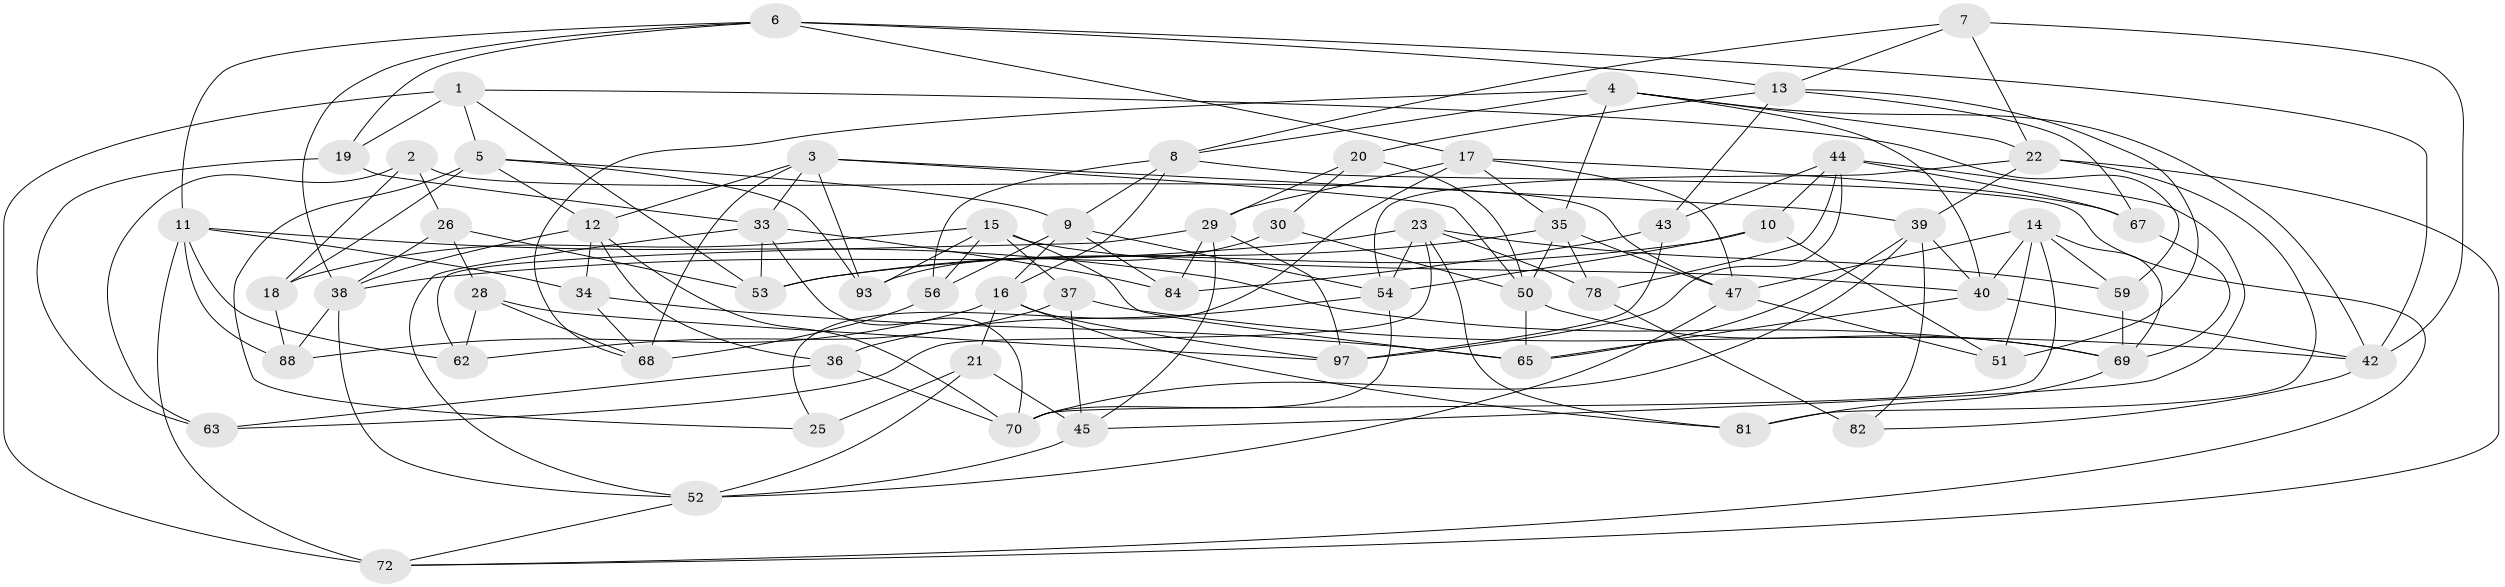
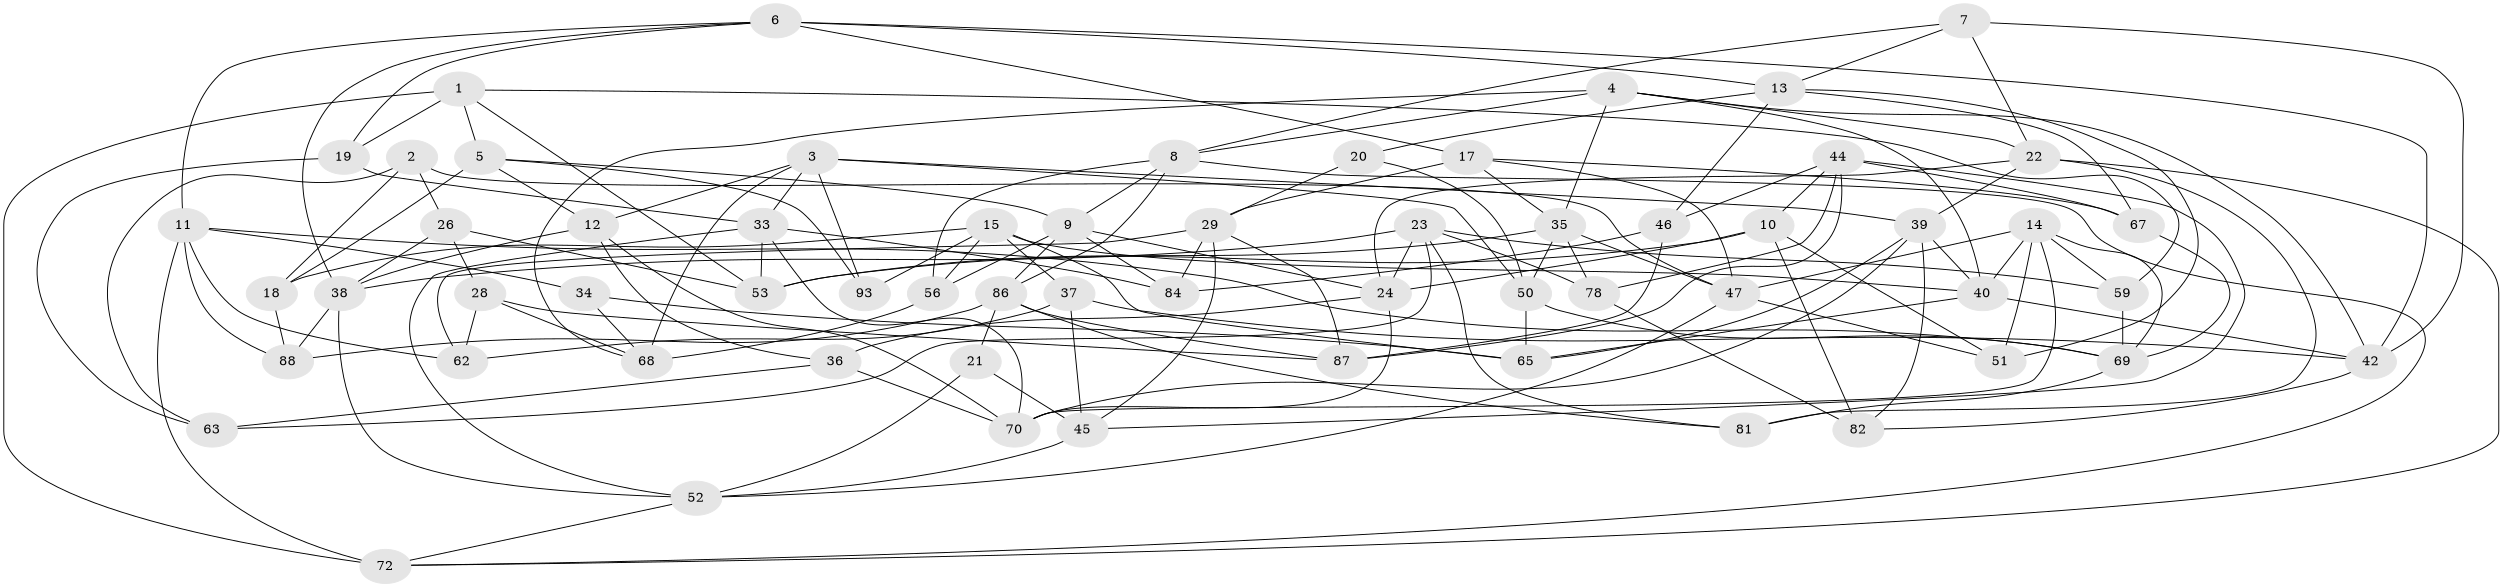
  graph {
    node [color=gray90 style=filled]
    1 [super="+64"]
    5 [super="+89"]
    19
    53 [super="+94"]
    59
    72 [super="+77"]
    18
    12 [super="+100"]
    93
    9 [super="+27"]
-   25
    63
    33 [super="+66"]
    69 [super="+86"]
    2
    26
    47 [super="+61"]
    88
    38 [super="+80"]
    28
    51
    52 [super="+90"]
    3 [super="+99"]
    39 [super="+57"]
    50 [super="+74"]
    68 [super="+73"]
    34
    36
    70 [super="+75"]
    84
    40 [super="+92"]
    65 [super="+97"]
    82
    4 [super="+79"]
    8 [super="+32"]
    22 [super="+58"]
    35 [super="+85"]
    42 [super="+76"]
-   16 [super="+43"]
+   16 [super="+43" label=86]
    56
-   24 [super="+31" label=54]
+   24 [super="+31"]
    81
    78
    6 [super="+83"]
    11 [super="+71"]
    13 [super="+60"]
    17 [super="+49"]
    62
    20
-   46 [label=43]
+   46
    67
    29 [super="+48"]
    7
    21 [super="+54"]
-   87 [super="+91" label=97]
+   87 [super="+91"]
    10
-   30
    14 [super="+55"]
    15 [super="+41"]
    37
    45 [super="+95"]
    23 [super="+96"]
    44 [super="+98"]
    1 -- 5
    1 -- 19
    1 -- 53
    1 -- 59
    1 -- 72 [weight=2]
    5 -- 18
    5 -- 12
    5 -- 93
    5 -- 9
-   5 -- 25
    19 -- 63
    19 -- 33
    59 -- 69
    18 -- 88
    12 -- 38
-   12 -- 34
    12 -- 36
    12 -- 70
    9 -- 84
    9 -- 16
    9 -- 56
    9 -- 24
    33 -- 53
    33 -- 52
    33 -- 70
    33 -- 84
    69 -- 81
    2 -- 18
    2 -- 63
    2 -- 26
    2 -- 47
    26 -- 53
    26 -- 38
    26 -- 28
    47 -- 51
    47 -- 52
    38 -- 88
    38 -- 52
    28 -- 68
    28 -- 62
    28 -- 87
    52 -- 72
    3 -- 12
    3 -- 93
    3 -- 33
    3 -- 39
    3 -- 50
    3 -- 68
    39 -- 70
    39 -- 40
    39 -- 65
    39 -- 82
    50 -- 69
    50 -- 65
    34 -- 68
    34 -- 65
    36 -- 63
    36 -- 70
    40 -- 65
    40 -- 42
    4 -- 68
    4 -- 40
    4 -- 8
    4 -- 22
    4 -- 35
    4 -- 42
    8 -- 72
    8 -- 9
    8 -- 16
    8 -- 56
    22 -- 72
    22 -- 39
    22 -- 24
    22 -- 81
    35 -- 53
    35 -- 47
    35 -- 50
    35 -- 78
    42 -- 82
    16 -- 88
    16 -- 81
    16 -- 21
    16 -- 87
    56 -- 68 [weight=2]
    24 -- 36
    24 -- 70
    78 -- 82
    6 -- 19
    6 -- 38
    6 -- 42
    6 -- 11
    6 -- 13
    6 -- 17
    11 -- 72
    11 -- 69
    11 -- 88
    11 -- 34
    11 -- 62
    13 -- 51
    13 -- 20
    13 -- 46
    13 -- 67
-   17 -- 25
    17 -- 47
    17 -- 35
    17 -- 67
    17 -- 29
    20 -- 50
    20 -- 29
-   20 -- 30
    46 -- 84
    46 -- 87
    67 -- 69
    29 -- 84
    29 -- 62
    29 -- 87
    29 -- 45
    7 -- 8
    7 -- 22
    7 -- 42
    7 -- 13
-   21 -- 25 [weight=2]
    21 -- 52
    21 -- 45 [weight=2]
    10 -- 53
    10 -- 51
+   10 -- 82
    10 -- 24
-   30 -- 93
-   30 -- 50
    14 -- 59
    14 -- 69
    14 -- 47
    14 -- 51
    14 -- 70
    14 -- 40
    15 -- 18
    15 -- 93
    15 -- 40
    15 -- 65
    15 -- 56
    15 -- 37
    37 -- 42
    37 -- 62
    37 -- 45
    45 -- 52
    23 -- 59
    23 -- 63
    23 -- 38
    23 -- 24
    23 -- 81
    23 -- 78
    44 -- 78
    44 -- 46
    44 -- 67
    44 -- 87
    44 -- 10
    44 -- 45
  }
